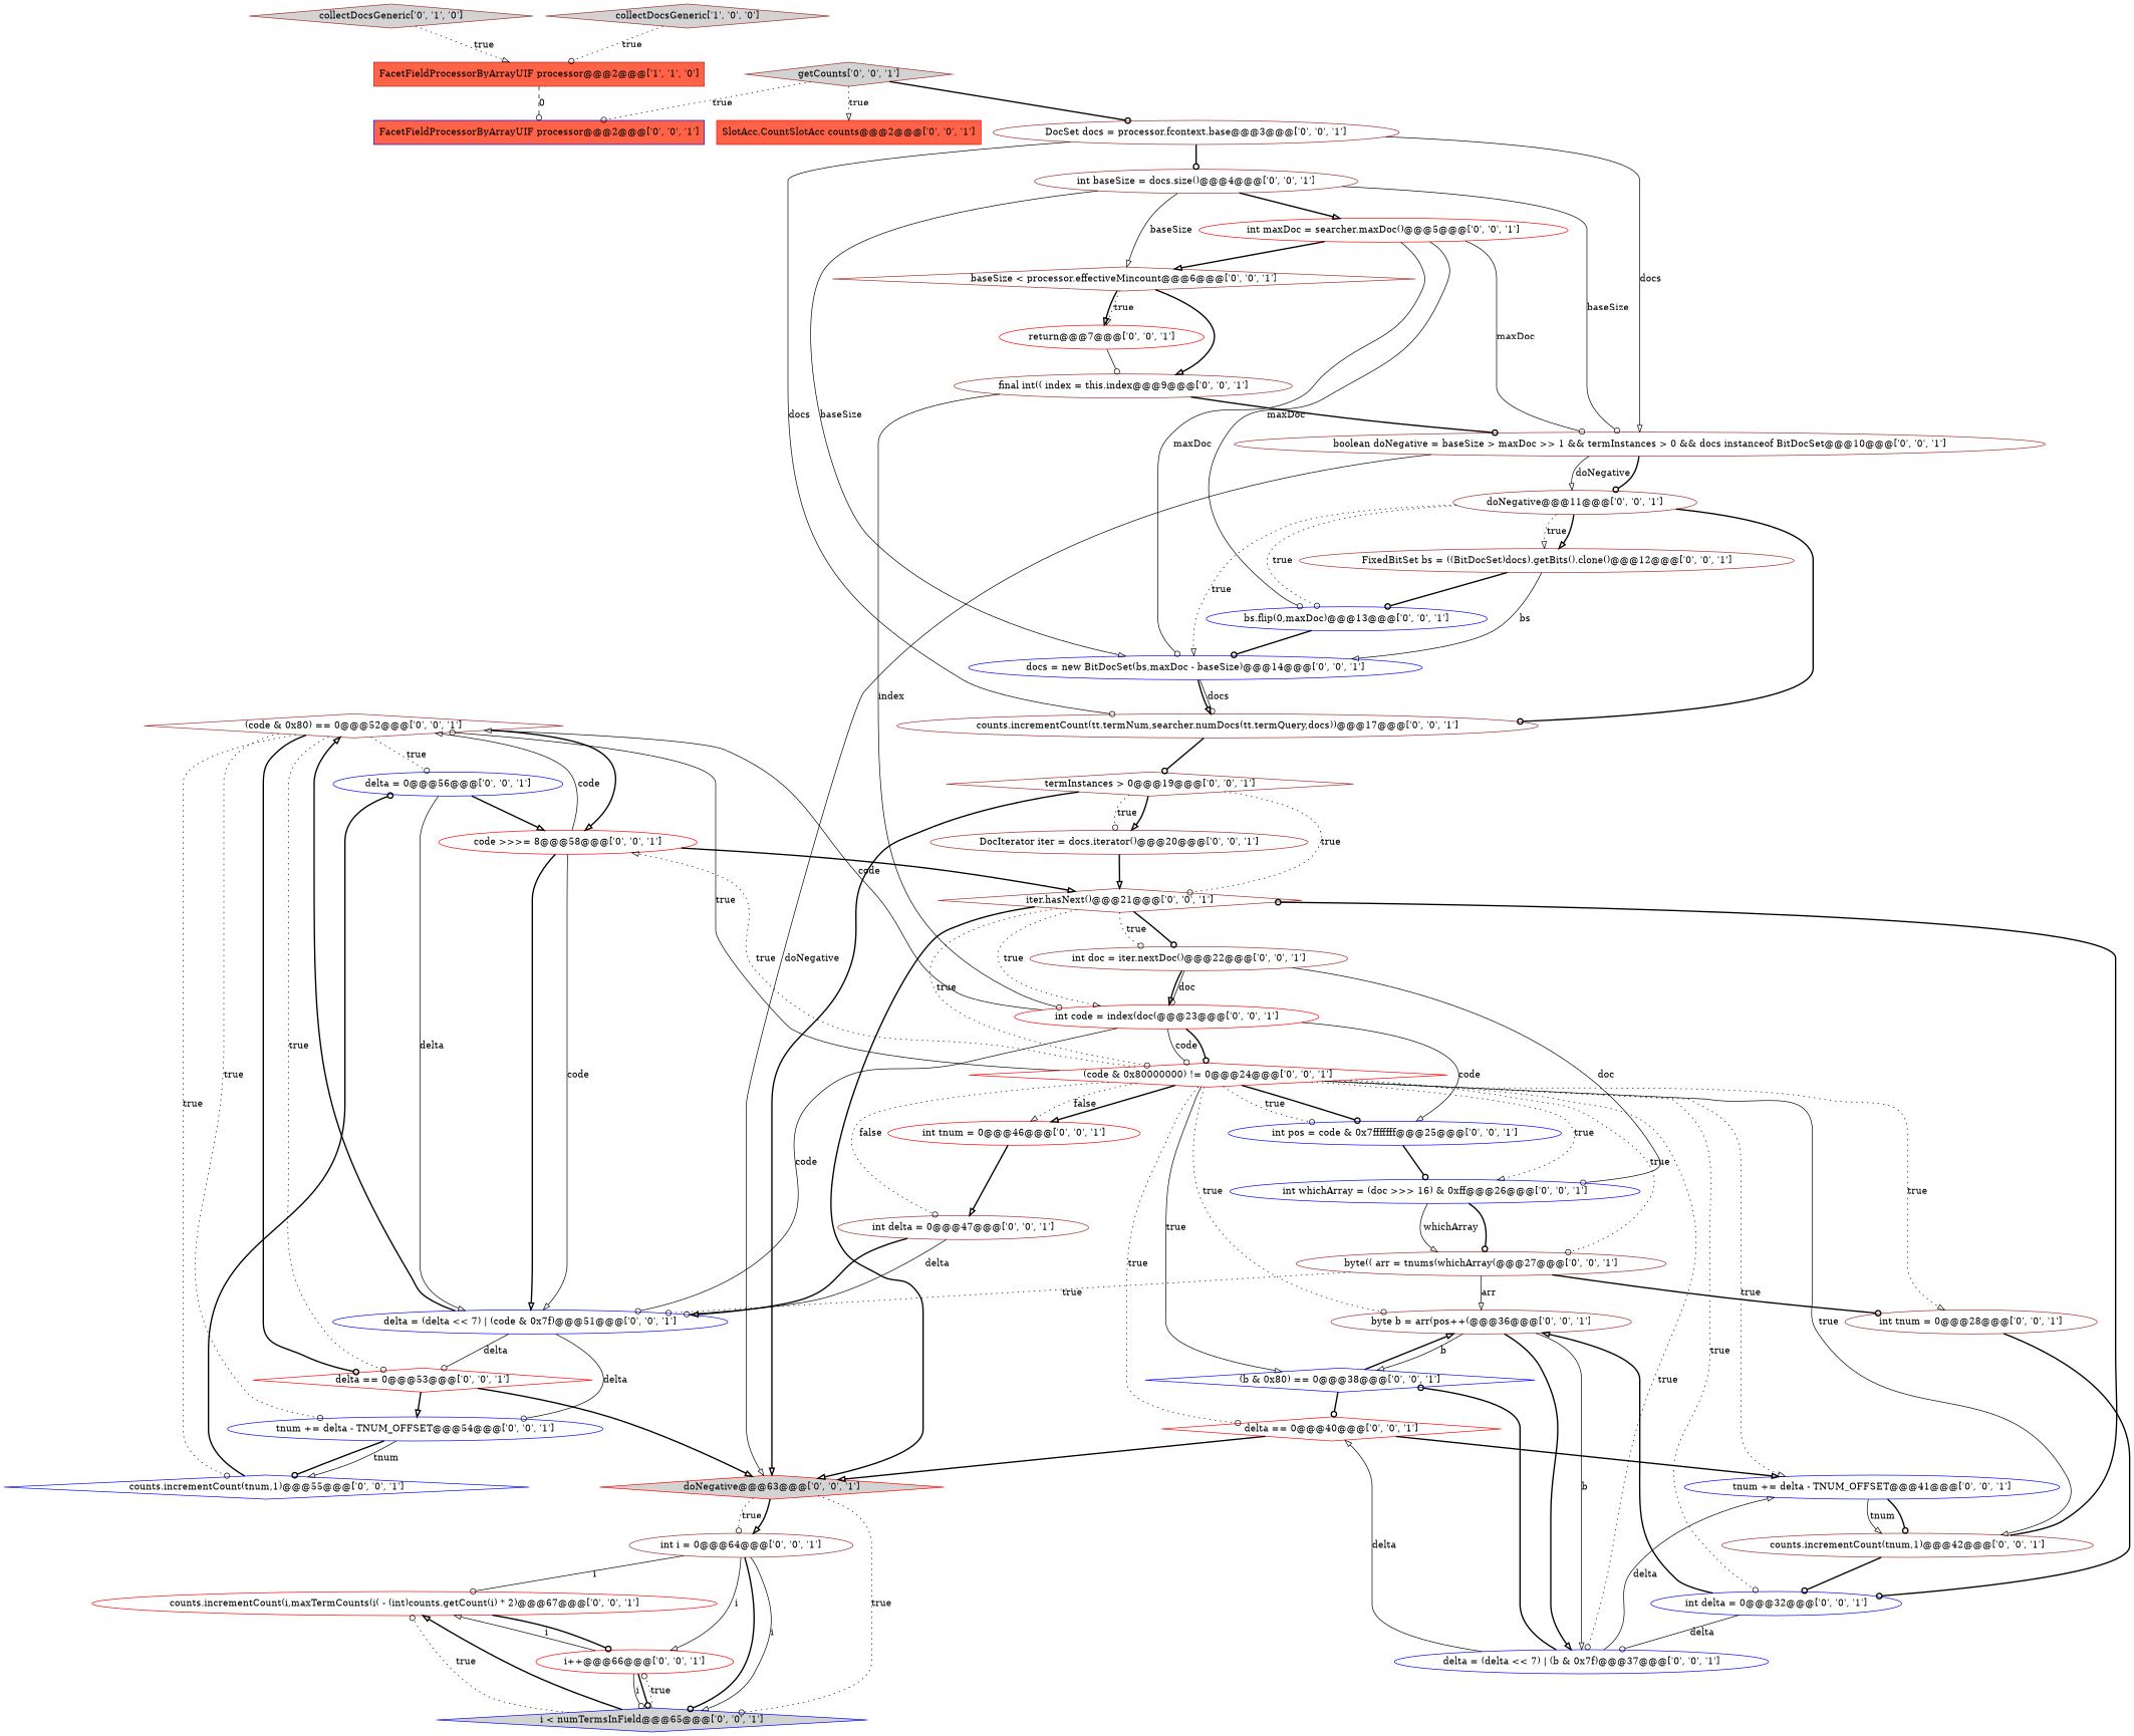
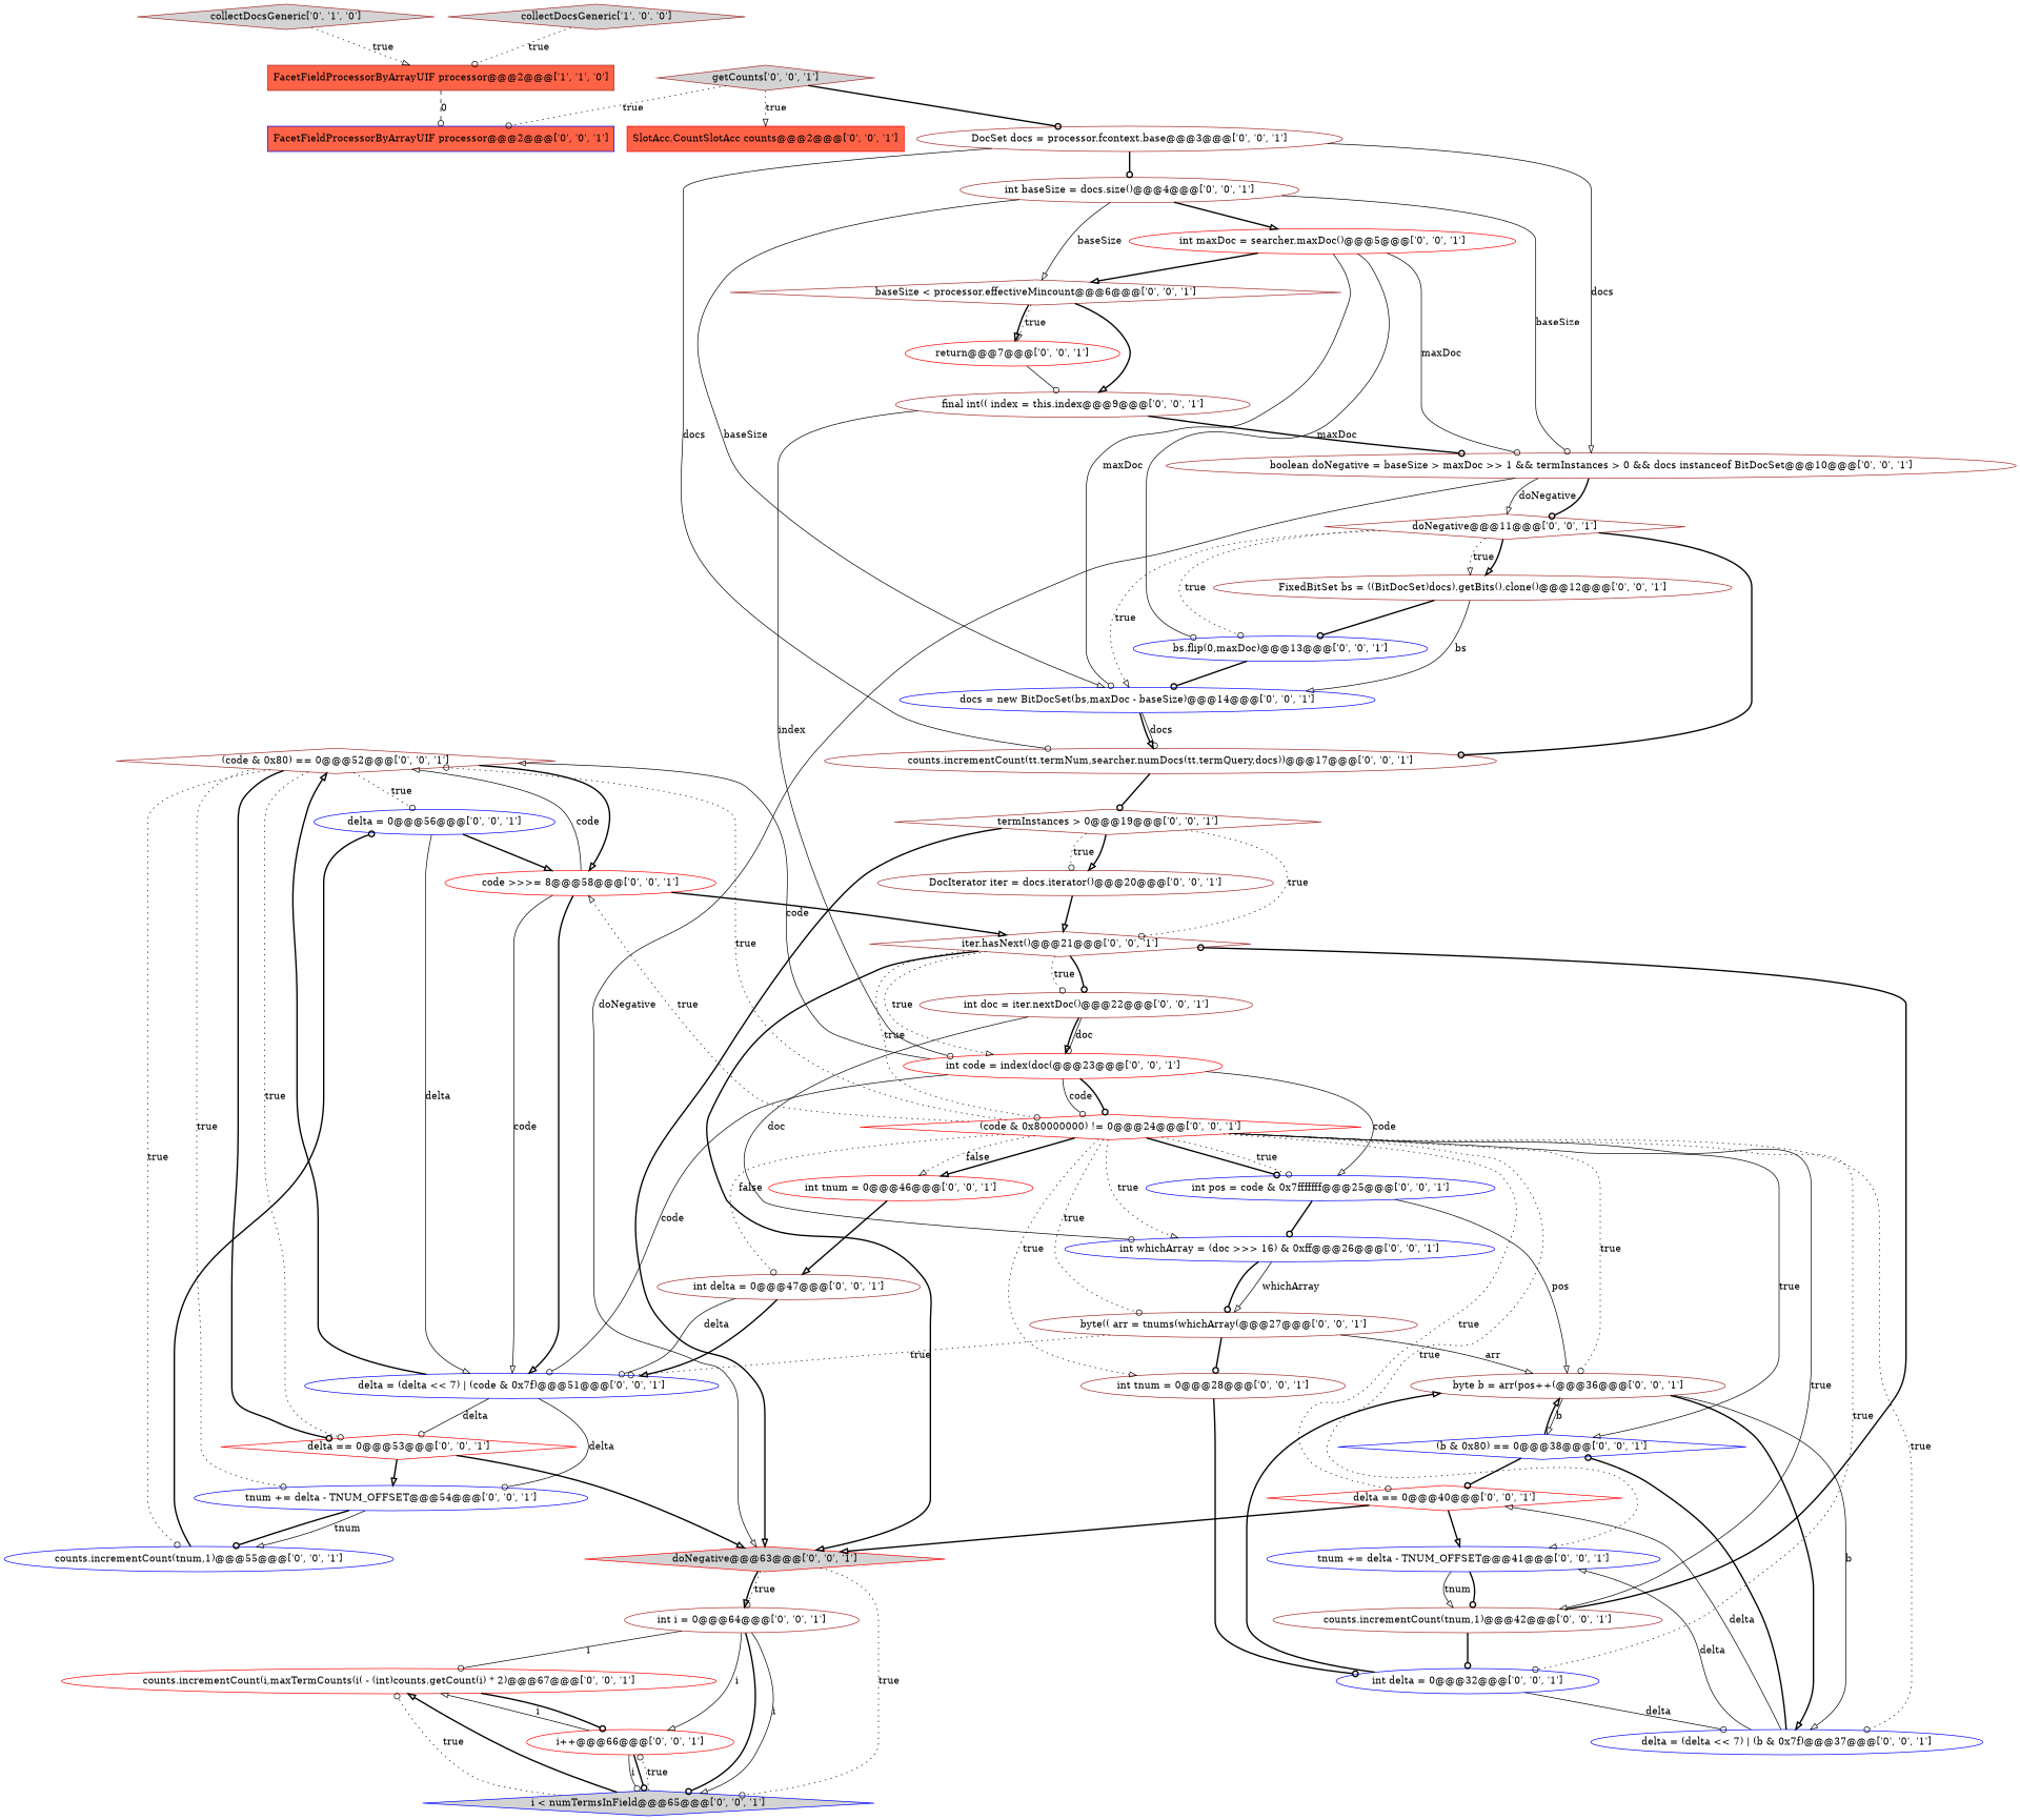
  digraph {
    node [color=brown fillcolor=white shape=ellipse style=filled]
    edge [arrowhead=odot style=bold]
    n1 [label="(code & 0x80) == 0@@@52@@@['0', '0', '1']" shape=diamond]
    n2 [color=blue label="delta = 0@@@56@@@['0', '0', '1']"]
-   n3 [color=blue label="counts.incrementCount(tnum,1)@@@55@@@['0', '0', '1']" shape=diamond]
+   n3 [color=blue label="counts.incrementCount(tnum,1)@@@55@@@['0', '0', '1']"]
    n4 [color=blue label="tnum += delta - TNUM_OFFSET@@@54@@@['0', '0', '1']"]
    n5 [color=red label="delta == 0@@@53@@@['0', '0', '1']" shape=diamond]
    n6 [color=red label="code >>>= 8@@@58@@@['0', '0', '1']"]
    n7 [color=blue label="delta = (delta << 7) | (code & 0x7f)@@@51@@@['0', '0', '1']"]
    n8 [color=red fillcolor=lightgray label="doNegative@@@63@@@['0', '0', '1']" shape=diamond]
    n9 [label="iter.hasNext()@@@21@@@['0', '0', '1']" shape=diamond]
    n10 [label="DocIterator iter = docs.iterator()@@@20@@@['0', '0', '1']"]
    n11 [color=red label="(code & 0x80000000) != 0@@@24@@@['0', '0', '1']" shape=diamond]
    n12 [color=red label="int code = index(doc(@@@23@@@['0', '0', '1']"]
    n13 [label="int doc = iter.nextDoc()@@@22@@@['0', '0', '1']"]
    n14 [label="byte(( arr = tnums(whichArray(@@@27@@@['0', '0', '1']"]
    n15 [color=blue label="tnum += delta - TNUM_OFFSET@@@41@@@['0', '0', '1']"]
    n16 [color=blue label="(b & 0x80) == 0@@@38@@@['0', '0', '1']" shape=diamond]
    n17 [label="counts.incrementCount(tnum,1)@@@42@@@['0', '0', '1']"]
    n18 [label="int delta = 0@@@47@@@['0', '0', '1']"]
    n19 [color=red label="int tnum = 0@@@46@@@['0', '0', '1']"]
    n20 [label="byte b = arr(pos++(@@@36@@@['0', '0', '1']"]
    n21 [color=blue label="int whichArray = (doc >>> 16) & 0xff@@@26@@@['0', '0', '1']"]
    n22 [color=red label="delta == 0@@@40@@@['0', '0', '1']" shape=diamond]
    n23 [color=blue label="delta = (delta << 7) | (b & 0x7f)@@@37@@@['0', '0', '1']"]
    n24 [label="int tnum = 0@@@28@@@['0', '0', '1']"]
    n25 [color=blue label="int delta = 0@@@32@@@['0', '0', '1']"]
    n26 [color=blue label="int pos = code & 0x7fffffff@@@25@@@['0', '0', '1']"]
    n27 [color=blue label="bs.flip(0,maxDoc)@@@13@@@['0', '0', '1']"]
    n28 [color=blue label="docs = new BitDocSet(bs,maxDoc - baseSize)@@@14@@@['0', '0', '1']"]
    n29 [label="counts.incrementCount(tt.termNum,searcher.numDocs(tt.termQuery,docs))@@@17@@@['0', '0', '1']"]
    n30 [label="int i = 0@@@64@@@['0', '0', '1']"]
    n31 [color=red label="counts.incrementCount(i,maxTermCounts(i( - (int)counts.getCount(i) * 2)@@@67@@@['0', '0', '1']"]
    n32 [color=blue fillcolor=lightgray label="i < numTermsInField@@@65@@@['0', '0', '1']" shape=diamond]
    n33 [color=red label="i++@@@66@@@['0', '0', '1']"]
    n34 [label="DocSet docs = processor.fcontext.base@@@3@@@['0', '0', '1']"]
    n35 [label="int baseSize = docs.size()@@@4@@@['0', '0', '1']"]
    n36 [label="boolean doNegative = baseSize > maxDoc >> 1 && termInstances > 0 && docs instanceof BitDocSet@@@10@@@['0', '0', '1']"]
    n37 [label="termInstances > 0@@@19@@@['0', '0', '1']" shape=diamond]
    n38 [label="baseSize < processor.effectiveMincount@@@6@@@['0', '0', '1']" shape=diamond]
    n39 [color=red label="int maxDoc = searcher.maxDoc()@@@5@@@['0', '0', '1']"]
-   n40 [label="doNegative@@@11@@@['0', '0', '1']"]
+   n40 [label="doNegative@@@11@@@['0', '0', '1']" shape=diamond]
    n41 [fillcolor=tomato label="FacetFieldProcessorByArrayUIF processor@@@2@@@['1', '1', '0']" shape=box]
    n42 [color=blue fillcolor=tomato label="FacetFieldProcessorByArrayUIF processor@@@2@@@['0', '0', '1']" shape=box]
    n43 [fillcolor=lightgray label="getCounts['0', '0', '1']" shape=diamond]
    n44 [color=red fillcolor=tomato label="SlotAcc.CountSlotAcc counts@@@2@@@['0', '0', '1']" shape=box]
    n45 [fillcolor=lightgray label="collectDocsGeneric['0', '1', '0']" shape=diamond]
    n46 [color=red label="return@@@7@@@['0', '0', '1']"]
    n47 [label="final int(( index = this.index@@@9@@@['0', '0', '1']"]
    n48 [label="FixedBitSet bs = ((BitDocSet)docs).getBits().clone()@@@12@@@['0', '0', '1']"]
    n49 [fillcolor=lightgray label="collectDocsGeneric['1', '0', '0']" shape=diamond]
    n1 -> n2 [label=true style=dotted]
    n1 -> n3 [label=true style=dotted]
    n1 -> n4 [label=true style=dotted]
    n1 -> n5
    n1 -> n5 [label=true style=dotted]
    n1 -> n6 [arrowhead=onormal]
    n2 -> n6 [arrowhead=onormal]
    n2 -> n7 [arrowhead=onormal label=delta style=solid]
    n3 -> n2
    n4 -> n3 [arrowhead=onormal label=tnum style=solid]
    n4 -> n3
    n5 -> n4 [arrowhead=onormal]
    n5 -> n8 [arrowhead=onormal]
    n6 -> n1 [arrowhead=onormal label=code style=solid]
    n6 -> n7 [arrowhead=onormal]
    n6 -> n7 [arrowhead=onormal label=code style=solid]
    n6 -> n9 [arrowhead=onormal]
    n7 -> n1 [arrowhead=onormal]
    n7 -> n4 [label=delta style=solid]
    n7 -> n5 [label=delta style=solid]
    n8 -> n30 [label=true style=dotted]
    n8 -> n30 [arrowhead=onormal]
    n8 -> n32 [label=true style=dotted]
    n9 -> n8 [arrowhead=onormal]
    n9 -> n11 [label=true style=dotted]
    n9 -> n12 [arrowhead=onormal label=true style=dotted]
    n9 -> n13
    n9 -> n13 [label=true style=dotted]
    n10 -> n9 [arrowhead=onormal]
-   n11 -> n1 [label=true style=solid]
+   n11 -> n1 [label=true style=dotted]
    n11 -> n6 [arrowhead=onormal label=true style=dotted]
    n11 -> n14 [label=true style=dotted]
    n11 -> n15 [arrowhead=onormal label=true style=dotted]
    n11 -> n16 [arrowhead=onormal label=true style=solid]
    n11 -> n17 [arrowhead=onormal label=true style=solid]
    n11 -> n18 [label=false style=dotted]
    n11 -> n19 [arrowhead=onormal]
    n11 -> n19 [arrowhead=onormal label=false style=dotted]
    n11 -> n20 [label=true style=dotted]
    n11 -> n21 [arrowhead=onormal label=true style=dotted]
    n11 -> n22 [label=true style=dotted]
    n11 -> n23 [label=true style=dotted]
    n11 -> n24 [arrowhead=onormal label=true style=dotted]
    n11 -> n25 [label=true style=dotted]
    n11 -> n26
    n11 -> n26 [label=true style=dotted]
    n12 -> n1 [arrowhead=onormal label=code style=solid]
    n12 -> n7 [label=code style=solid]
    n12 -> n11 [label=code style=solid]
    n12 -> n11
    n12 -> n26 [arrowhead=onormal label=code style=solid]
    n13 -> n12 [label=doc style=solid]
    n13 -> n12 [arrowhead=onormal]
    n13 -> n21 [label=doc style=solid]
    n14 -> n7 [label=true style=dotted]
    n14 -> n20 [arrowhead=onormal label=arr style=solid]
    n14 -> n24
    n15 -> n17
    n15 -> n17 [arrowhead=onormal label=tnum style=solid]
    n16 -> n20 [arrowhead=onormal]
    n16 -> n22
    n17 -> n9
    n17 -> n25
    n18 -> n7 [arrowhead=onormal]
    n18 -> n7 [label=delta style=solid]
    n19 -> n18 [arrowhead=onormal]
    n20 -> n16 [arrowhead=onormal label=b style=solid]
    n20 -> n23 [arrowhead=onormal]
    n20 -> n23 [arrowhead=onormal label=b style=solid]
    n21 -> n14
    n21 -> n14 [arrowhead=onormal label=whichArray style=solid]
    n22 -> n8 [arrowhead=onormal]
    n22 -> n15 [arrowhead=onormal]
    n23 -> n15 [arrowhead=onormal label=delta style=solid]
    n23 -> n16
    n23 -> n22 [arrowhead=onormal label=delta style=solid]
    n24 -> n25
    n25 -> n20 [arrowhead=onormal]
    n25 -> n23 [label=delta style=solid]
+   n26 -> n20 [arrowhead=onormal label=pos style=solid]
    n26 -> n21
    n27 -> n28
    n28 -> n29 [label=docs style=solid]
    n28 -> n29 [arrowhead=onormal]
    n29 -> n37
    n30 -> n31 [label=i style=solid]
    n30 -> n32
    n30 -> n32 [arrowhead=onormal label=i style=solid]
    n30 -> n33 [arrowhead=onormal label=i style=solid]
    n31 -> n33
    n32 -> n31 [label=true style=dotted]
    n32 -> n31 [arrowhead=onormal]
    n32 -> n33 [label=true style=dotted]
    n33 -> n31 [arrowhead=onormal label=i style=solid]
    n33 -> n32
    n33 -> n32 [label=i style=solid]
    n34 -> n29 [label=docs style=solid]
    n34 -> n35
    n34 -> n36 [arrowhead=onormal label=docs style=solid]
    n35 -> n28 [arrowhead=onormal label=baseSize style=solid]
    n35 -> n36 [label=baseSize style=solid]
    n35 -> n38 [arrowhead=onormal label=baseSize style=solid]
    n35 -> n39 [arrowhead=onormal]
    n36 -> n8 [arrowhead=onormal label=doNegative style=solid]
    n36 -> n40 [arrowhead=onormal label=doNegative style=solid]
    n36 -> n40
    n37 -> n8 [arrowhead=onormal]
    n37 -> n9 [label=true style=dotted]
    n37 -> n10 [arrowhead=onormal]
    n37 -> n10 [label=true style=dotted]
    n38 -> n46 [arrowhead=onormal]
    n38 -> n46 [arrowhead=onormal label=true style=dotted]
    n38 -> n47 [arrowhead=onormal]
    n39 -> n27 [label=maxDoc style=solid]
    n39 -> n28 [label=maxDoc style=solid]
    n39 -> n36 [label=maxDoc style=solid]
    n39 -> n38 [arrowhead=onormal]
    n40 -> n27 [label=true style=dotted]
    n40 -> n28 [arrowhead=onormal label=true style=dotted]
    n40 -> n29
    n40 -> n48 [arrowhead=onormal label=true style=dotted]
    n40 -> n48 [arrowhead=onormal]
    n41 -> n42 [label=0 style=dashed]
    n43 -> n34
    n43 -> n42 [label=true style=dotted]
    n43 -> n44 [arrowhead=onormal label=true style=dotted]
    n45 -> n41 [arrowhead=onormal label=true style=dotted]
    n46 -> n47 [style=solid]
    n47 -> n12 [label=index style=solid]
    n47 -> n36
    n48 -> n27
    n48 -> n28 [arrowhead=onormal label=bs style=solid]
    n49 -> n41 [label=true style=dotted]
  }
